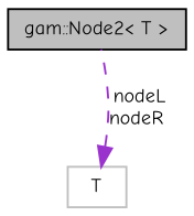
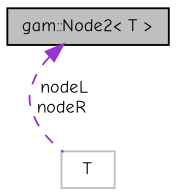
  digraph {
    fontname="Comic Neue"
    node [fontname="Comic Neue" fontsize=10 shape=record]
    n1 [color=black fillcolor=grey75 fontcolor=black height=0.2 label="gam::Node2\< T \>" style=filled width=0.4]
    n2 [color=grey75 height=0.2 label=T width=0.4]
-   n2 -> n1 [color=darkorchid3 dir=back fontname="Comic Neue" fontsize=10 label=" nodeL\nnodeR" labelfontname="FreeSans.ttf" labelfontsize=10 style=dashed]
+   n1 -> n2 [color=darkorchid3 dir=back fontname="Comic Neue" fontsize=10 label=" nodeL\nnodeR" labelfontname="FreeSans.ttf" labelfontsize=10 style=dashed]
  }
